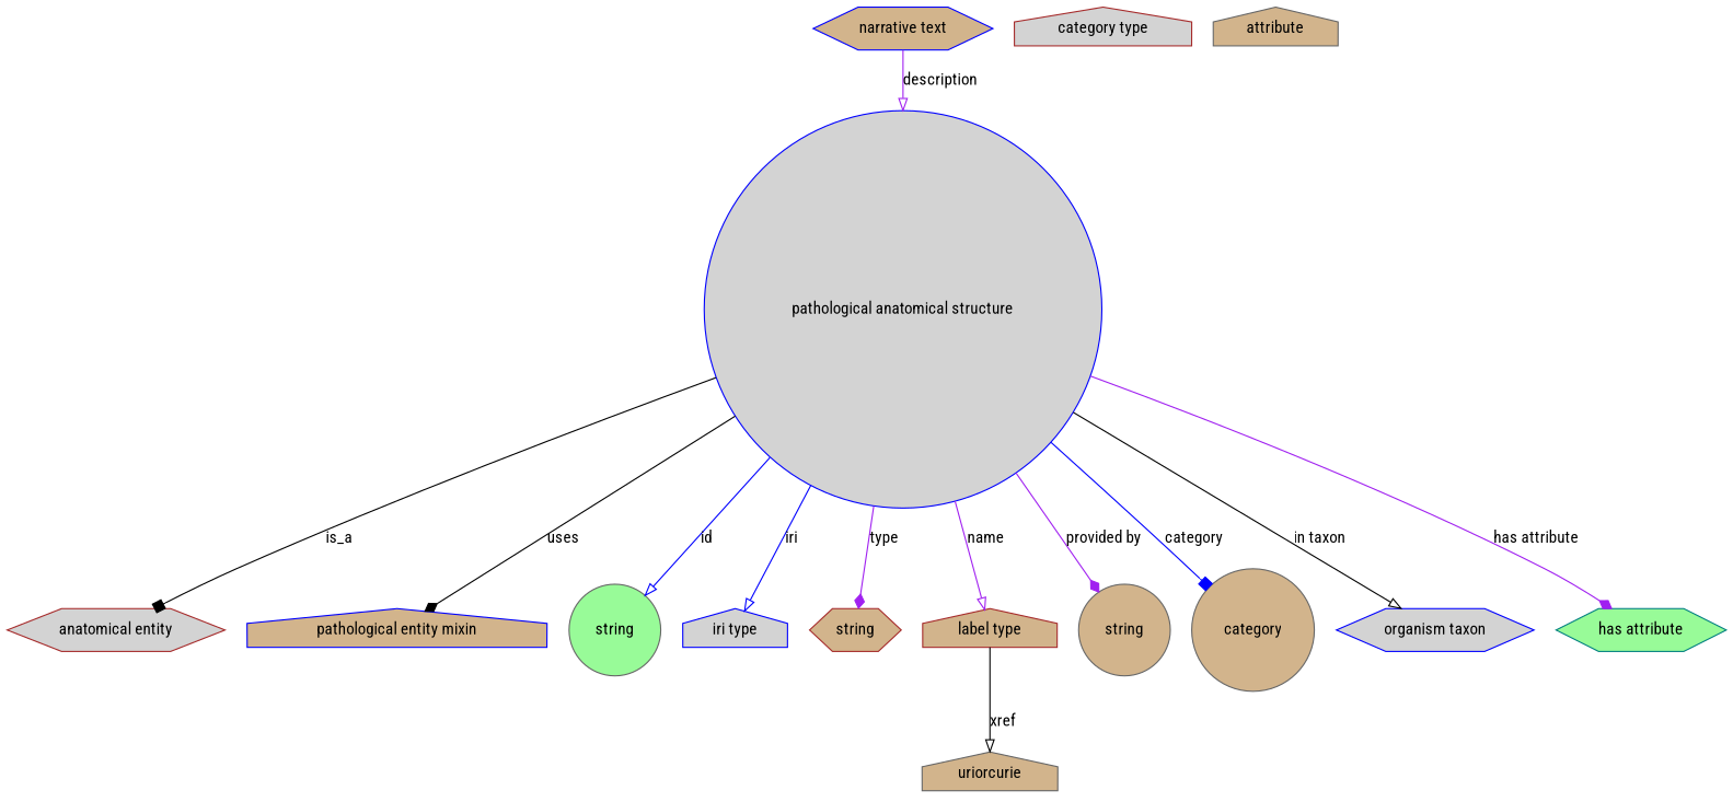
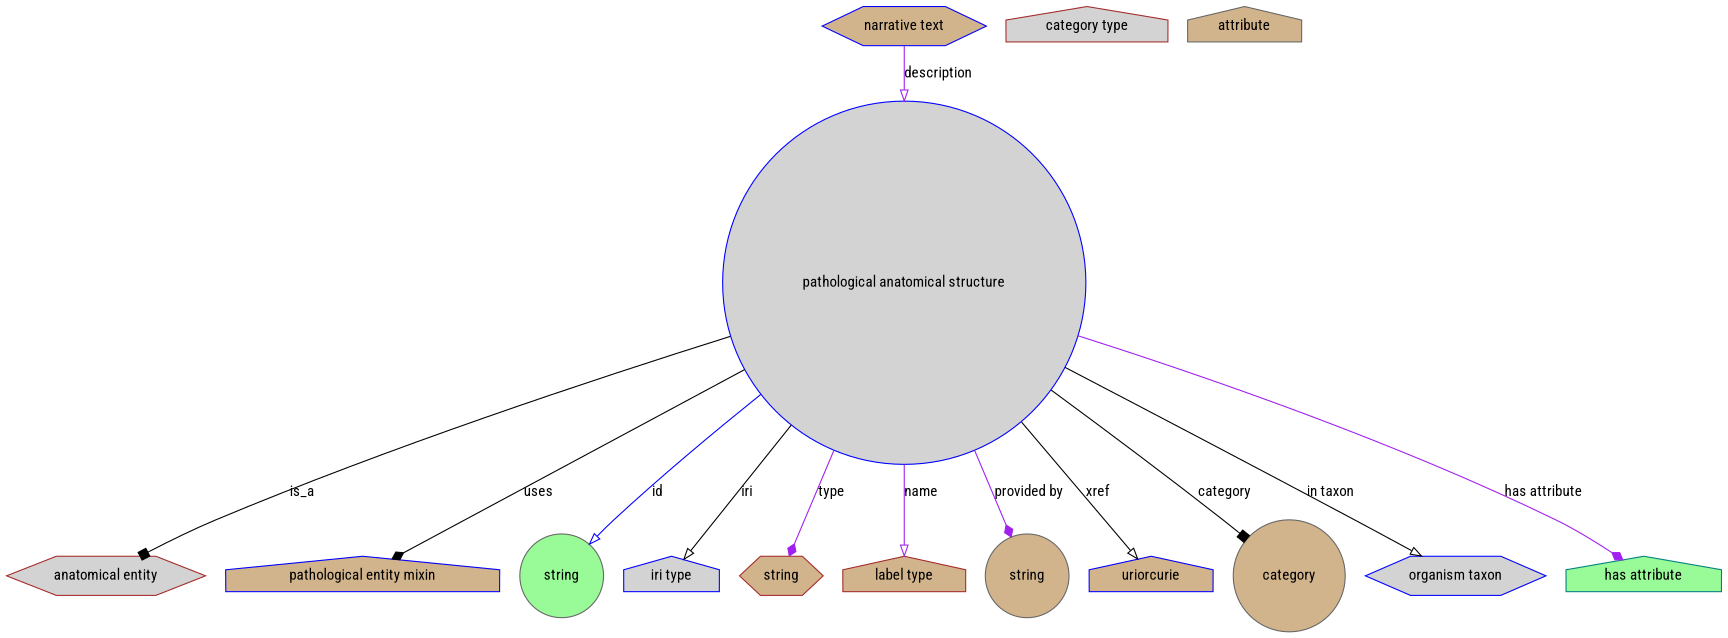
  digraph {
    fontname="Roboto Condensed"
    node [color=blue fillcolor=tan fontname="Roboto Condensed" shape=house style=filled]
    edge [arrowhead=onormal color=purple fontname="Roboto Condensed" style=solid]
    n1 [fillcolor=lightgrey height=0.5 label="pathological anatomical structure" shape=circle width=4.6399]
    "anatomical entity" [color=brown fillcolor=lightgrey height=0.5 shape=hexagon width=2.5456]
    "pathological entity mixin" [height=0.5 width=3.5025]
    n4 [color=gray40 fillcolor=palegreen height=0.5 label=string shape=circle width=1.0652]
    n5 [fillcolor=lightgrey height=0.5 label="iri type" width=1.2277]
    n6 [color=brown height=0.5 label=string shape=hexagon width=1.0652]
    n7 [color=brown height=0.5 label="label type" width=1.5707]
    n8 [color=gray40 height=0.5 label=string shape=circle width=1.0652]
-   n9 [color=gray40 height=0.5 label=uriorcurie width=1.5887]
+   n9 [height=0.5 label=uriorcurie width=1.5887]
    category [color=gray40 height=0.5 shape=circle width=1.4263]
    n11 [fillcolor=lightgrey height=0.5 label="organism taxon" shape=hexagon width=2.3109]
-   "has attribute" [color=teal fillcolor=palegreen height=0.5 shape=hexagon width=1.9859]
+   "has attribute" [color=teal fillcolor=palegreen height=0.5 width=1.9859]
    n13 [height=0.5 label="narrative text" shape=hexagon width=2.0943]
    n14 [color=brown fillcolor=lightgrey height=0.5 label="category type" width=2.0762]
    n15 [color=gray40 height=0.5 label=attribute width=1.4443]
    n1 -> "anatomical entity" [arrowhead=box color=black label=is_a style=""]
    n1 -> "pathological entity mixin" [arrowhead=diamond color=black label=uses style=""]
    n1 -> n4 [color=blue label=id]
-   n1 -> n5 [color=blue label=iri]
+   n1 -> n5 [color=black label=iri]
    n1 -> n6 [arrowhead=diamond label=type]
    n1 -> n7 [label=name]
    n1 -> n8 [arrowhead=diamond label="provided by"]
-   n7 -> n9 [color=black label=xref]
-   n1 -> category [arrowhead=box color=blue label=category]
+   n1 -> n9 [color=black label=xref]
+   n1 -> category [arrowhead=box color=black label=category]
    n1 -> n11 [color=black label="in taxon"]
    n1 -> "has attribute" [arrowhead=diamond label="has attribute"]
    n13 -> n1 [label=description]
  }
